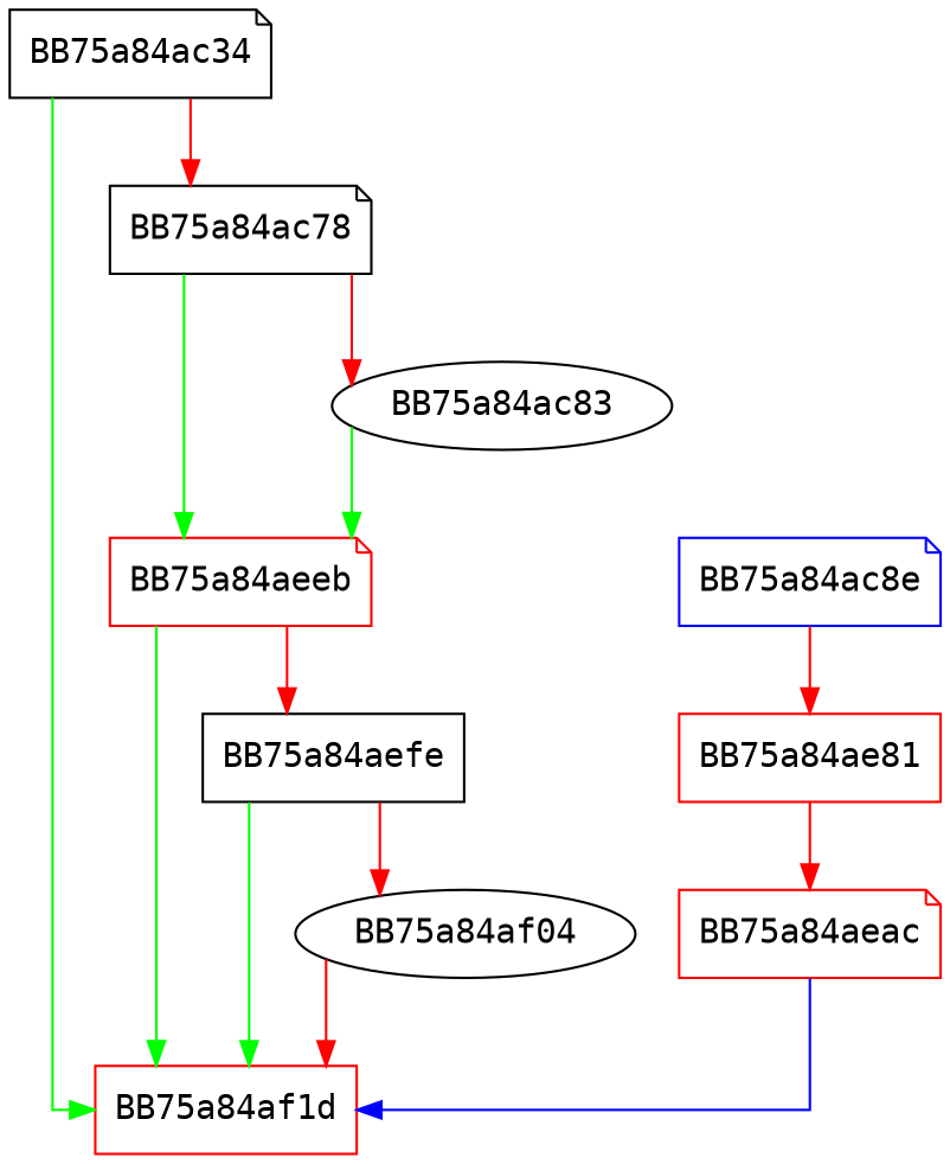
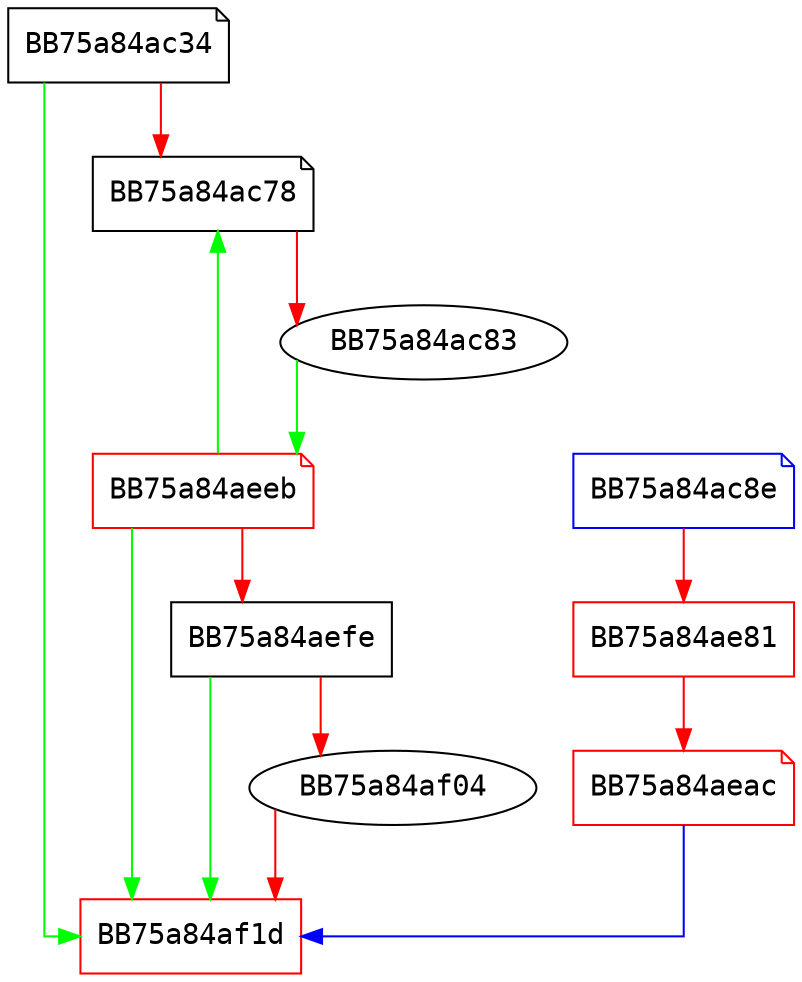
  digraph {
    fontname="DejaVu Sans Mono"
    splines=ortho
    node [color=black fontname="DejaVu Sans Mono" shape=note]
    edge [color=red fontname="DejaVu Sans Mono"]
    BB75a84af1d [color=red shape=box]
    BB75a84ac34
    BB75a84ac78
    BB75a84aeeb [color=red]
    BB75a84ac83 [shape=ellipse]
    BB75a84aefe [shape=box]
    BB75a84af04 [shape=ellipse]
    BB75a84ac8e [color=blue]
    BB75a84ae81 [color=red shape=box]
    BB75a84aeac [color=red]
    BB75a84ac34 -> BB75a84af1d [color=green]
    BB75a84ac34 -> BB75a84ac78
-   BB75a84ac78 -> BB75a84aeeb [color=green]
+   BB75a84aeeb -> BB75a84ac78 [color=green]
    BB75a84ac78 -> BB75a84ac83
    BB75a84aeeb -> BB75a84af1d [color=green]
    BB75a84aeeb -> BB75a84aefe
    BB75a84ac83 -> BB75a84aeeb [color=green]
    BB75a84aefe -> BB75a84af1d [color=green]
    BB75a84aefe -> BB75a84af04
    BB75a84af04 -> BB75a84af1d
    BB75a84ac8e -> BB75a84ae81
    BB75a84ae81 -> BB75a84aeac
    BB75a84aeac -> BB75a84af1d [color=blue]
  }
